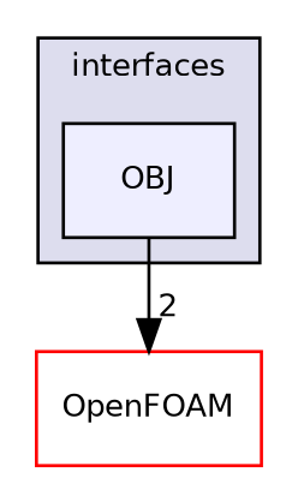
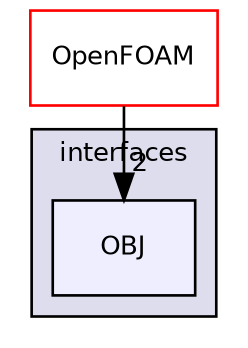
  digraph {
    compound=true
    node [fontname=Helvetica fontsize=10 shape=box]
    n1 [fillcolor="#eeeeff" label=OBJ pencolor=black style=filled]
    n2 [color=red label=OpenFOAM]
    subgraph cluster_1 {
      bgcolor="#ddddee"
      fontname=Helvetica
      fontsize=10
      label=interfaces
      pencolor=black
      n1
    }
-   n1 -> n2 [headlabel=2 labeldistance=1.5 labelfontname=Helvetica labelfontsize=10]
+   n2 -> n1 [headlabel=2 labeldistance=1.5 labelfontname=Helvetica labelfontsize=10]
  }
